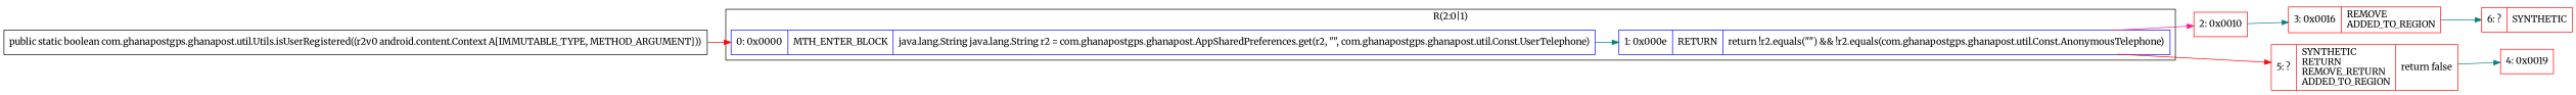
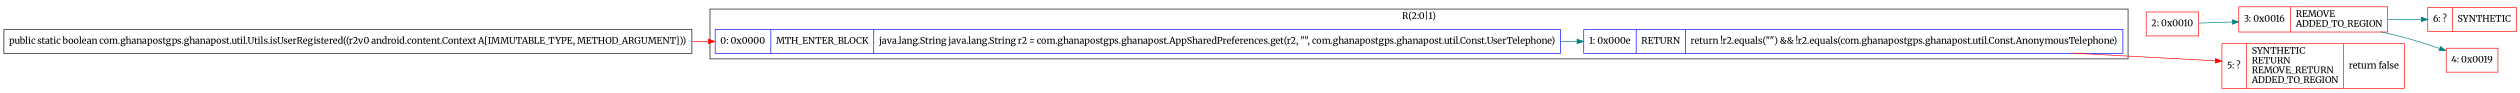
  digraph {
    fontname=Merriweather
    rankdir=LR
    node [color=red fontname=Merriweather shape=record]
    edge [color=teal fontname=Merriweather]
    n1 [color=blue label="{0\:\ 0x0000|MTH_ENTER_BLOCK\l|java.lang.String java.lang.String r2 = com.ghanapostgps.ghanapost.AppSharedPreferences.get(r2, \"\", com.ghanapostgps.ghanapost.util.Const.UserTelephone)\l}"]
    n2 [color=blue label="{1\:\ 0x000e|RETURN\l|return !r2.equals(\"\") && !r2.equals(com.ghanapostgps.ghanapost.util.Const.AnonymousTelephone)\l}"]
    n3 [label="{2\:\ 0x0010}"]
    n4 [label="{5\:\ ?|SYNTHETIC\lRETURN\lREMOVE_RETURN\lADDED_TO_REGION\l|return false\l}"]
    n5 [label="{3\:\ 0x0016|REMOVE\lADDED_TO_REGION\l}"]
    n6 [label="{4\:\ 0x0019}"]
    n7 [label="{6\:\ ?|SYNTHETIC\l}"]
    n8 [label="{public static boolean com.ghanapostgps.ghanapost.util.Utils.isUserRegistered((r2v0 android.content.Context A[IMMUTABLE_TYPE, METHOD_ARGUMENT])) }" color=""]
    subgraph cluster_1 {
      label="R(2:0|1)"
      n1
      n2
    }
    n1 -> n2
-   n2 -> n3 [color=deeppink]
    n2 -> n4 [color=red]
    n3 -> n5
-   n4 -> n6
+   n5 -> n6
    n5 -> n7
    n8 -> n1 [color=red]
  }
